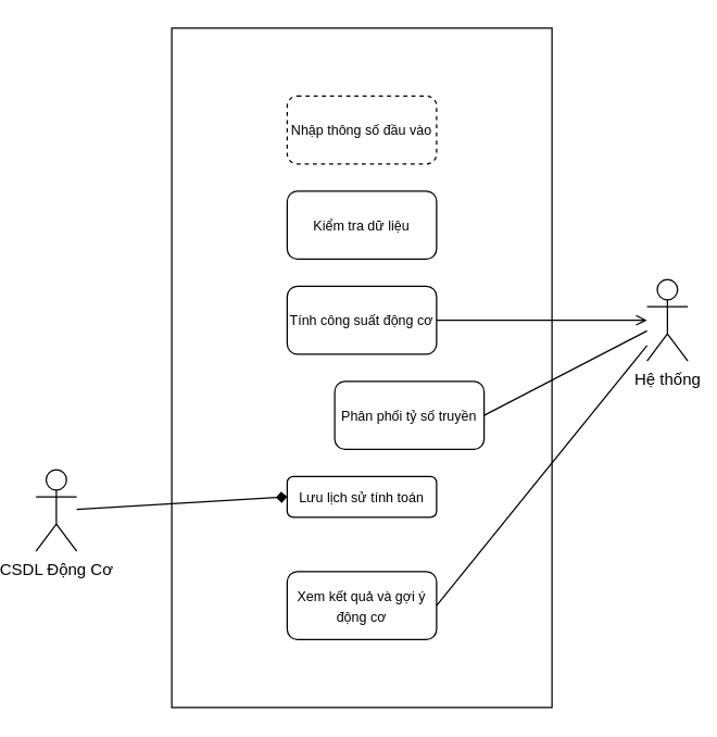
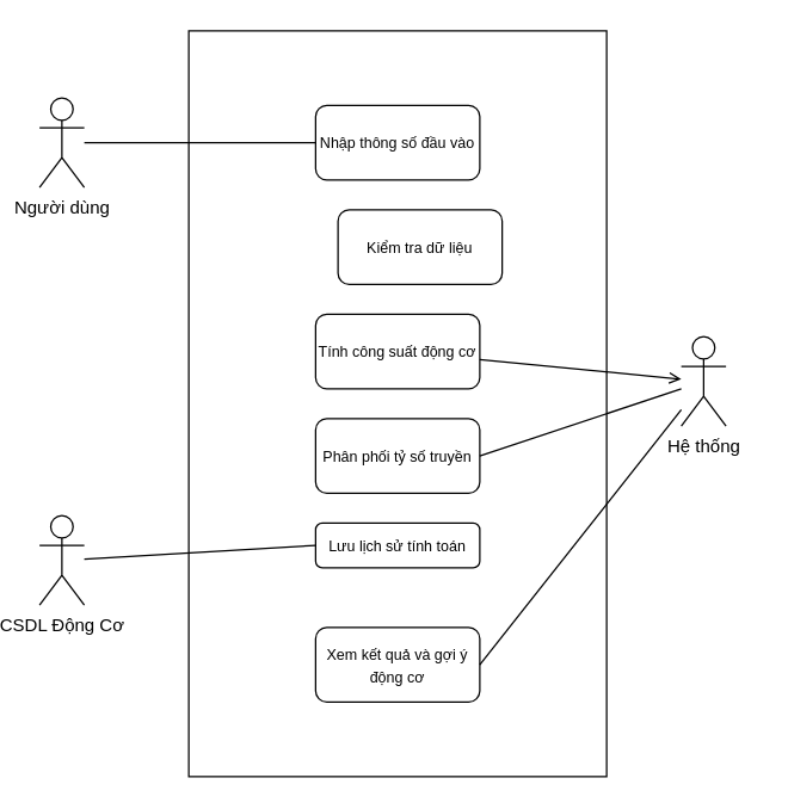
  <mxCell id="0" />
  <mxCell id="1" parent="0" />
  <mxCell id="2" value="" style="rounded=0;whiteSpace=wrap;html=1;" vertex="1" parent="1"><mxGeometry x="120" y="20" width="280" height="500" as="geometry" /></mxCell>
- <mxCell id="4" value="Hệ thống" style="shape=umlActor;verticalLabelPosition=bottom;verticalAlign=top;html=1;outlineConnect=0;" vertex="1" parent="1"><mxGeometry x="470" y="205" width="30" height="60" as="geometry" /></mxCell>
+ <mxCell id="3" value="Người dùng" style="shape=umlActor;verticalLabelPosition=bottom;verticalAlign=top;html=1;outlineConnect=0;" vertex="1" parent="1"><mxGeometry x="20" y="65" width="30" height="60" as="geometry" /></mxCell>
+ <mxCell id="4" value="Hệ thống" style="shape=umlActor;verticalLabelPosition=bottom;verticalAlign=top;html=1;outlineConnect=0;" vertex="1" parent="1"><mxGeometry x="450" y="225" width="30" height="60" as="geometry" /></mxCell>
  <mxCell id="5" value="CSDL Động Cơ" style="shape=umlActor;verticalLabelPosition=bottom;verticalAlign=top;html=1;outlineConnect=0;" vertex="1" parent="1"><mxGeometry x="20" y="345" width="30" height="60" as="geometry" /></mxCell>
- <mxCell id="6" value="&lt;font style=&quot;font-size: 10px;&quot;&gt;Nhập thông số đầu vào&lt;/font&gt;" style="rounded=1;whiteSpace=wrap;html=1;dashed=1;" vertex="1" parent="1"><mxGeometry x="205" y="70" width="110" height="50" as="geometry" /></mxCell>
- <mxCell id="7" value="&lt;font style=&quot;font-size: 10px;&quot;&gt;Kiểm tra dữ liệu&lt;/font&gt;" style="rounded=1;whiteSpace=wrap;html=1;" vertex="1" parent="1"><mxGeometry x="205" y="140" width="110" height="50" as="geometry" /></mxCell>
+ <mxCell id="6" value="&lt;font style=&quot;font-size: 10px;&quot;&gt;Nhập thông số đầu vào&lt;/font&gt;" style="rounded=1;whiteSpace=wrap;html=1;" vertex="1" parent="1"><mxGeometry x="205" y="70" width="110" height="50" as="geometry" /></mxCell>
+ <mxCell id="7" value="&lt;font style=&quot;font-size: 10px;&quot;&gt;Kiểm tra dữ liệu&lt;/font&gt;" style="rounded=1;whiteSpace=wrap;html=1;" vertex="1" parent="1"><mxGeometry x="220" y="140" width="110" height="50" as="geometry" /></mxCell>
  <mxCell id="8" value="&lt;font style=&quot;font-size: 10px;&quot;&gt;Tính công suất động cơ&lt;/font&gt;" style="rounded=1;whiteSpace=wrap;html=1;" vertex="1" parent="1"><mxGeometry x="205" y="210" width="110" height="50" as="geometry" /></mxCell>
- <mxCell id="9" value="&lt;font style=&quot;font-size: 10px;&quot;&gt;Phân phối tỷ số truyền&lt;/font&gt;" style="rounded=1;whiteSpace=wrap;html=1;" vertex="1" parent="1"><mxGeometry x="240" y="280" width="110" height="50" as="geometry" /></mxCell>
+ <mxCell id="9" value="&lt;font style=&quot;font-size: 10px;&quot;&gt;Phân phối tỷ số truyền&lt;/font&gt;" style="rounded=1;whiteSpace=wrap;html=1;" vertex="1" parent="1"><mxGeometry x="205" y="280" width="110" height="50" as="geometry" /></mxCell>
  <mxCell id="10" value="&lt;font style=&quot;font-size: 10px;&quot;&gt;Xem kết quả và gợi ý động cơ&lt;/font&gt;" style="rounded=1;whiteSpace=wrap;html=1;" vertex="1" parent="1"><mxGeometry x="205" y="420" width="110" height="50" as="geometry" /></mxCell>
  <mxCell id="11" value="&lt;font style=&quot;font-size: 10px;&quot;&gt;Lưu lịch sử tính toán&lt;/font&gt;" style="rounded=1;whiteSpace=wrap;html=1;" vertex="1" parent="1"><mxGeometry x="205" y="350" width="110" height="30" as="geometry" /></mxCell>
- <mxCell id="12" value="" style="endArrow=diamond;html=1;rounded=0;entryX=0;entryY=0.5;entryDx=0;entryDy=0;" edge="1" parent="1" source="5" target="11"><mxGeometry width="50" height="50" relative="1" as="geometry"><mxPoint x="180" y="340" as="sourcePoint" /><mxPoint x="230" y="290" as="targetPoint" /></mxGeometry></mxCell>
+ <mxCell id="12" value="" style="endArrow=none;html=1;rounded=0;entryX=0;entryY=0.5;entryDx=0;entryDy=0;" edge="1" parent="1" source="5" target="11"><mxGeometry width="50" height="50" relative="1" as="geometry"><mxPoint x="180" y="340" as="sourcePoint" /><mxPoint x="230" y="290" as="targetPoint" /></mxGeometry></mxCell>
+ <mxCell id="13" value="" style="endArrow=none;html=1;rounded=0;entryX=0;entryY=0.5;entryDx=0;entryDy=0;" edge="1" parent="1" source="3" target="6"><mxGeometry width="50" height="50" relative="1" as="geometry"><mxPoint x="180" y="180" as="sourcePoint" /><mxPoint x="230" y="130" as="targetPoint" /></mxGeometry></mxCell>
  <mxCell id="14" value="" style="endArrow=open;html=1;rounded=0;" edge="1" parent="1" source="8" target="4"><mxGeometry width="50" height="50" relative="1" as="geometry"><mxPoint x="180" y="260" as="sourcePoint" /><mxPoint x="230" y="210" as="targetPoint" /></mxGeometry></mxCell>
  <mxCell id="15" value="" style="endArrow=none;html=1;rounded=0;exitX=1;exitY=0.5;exitDx=0;exitDy=0;" edge="1" parent="1" source="9" target="4"><mxGeometry width="50" height="50" relative="1" as="geometry"><mxPoint x="440" y="350" as="sourcePoint" /><mxPoint x="490" y="300" as="targetPoint" /></mxGeometry></mxCell>
  <mxCell id="16" value="" style="endArrow=none;html=1;rounded=0;exitX=1;exitY=0.5;exitDx=0;exitDy=0;" edge="1" parent="1" source="10" target="4"><mxGeometry width="50" height="50" relative="1" as="geometry"><mxPoint x="180" y="340" as="sourcePoint" /><mxPoint x="230" y="290" as="targetPoint" /></mxGeometry></mxCell>
